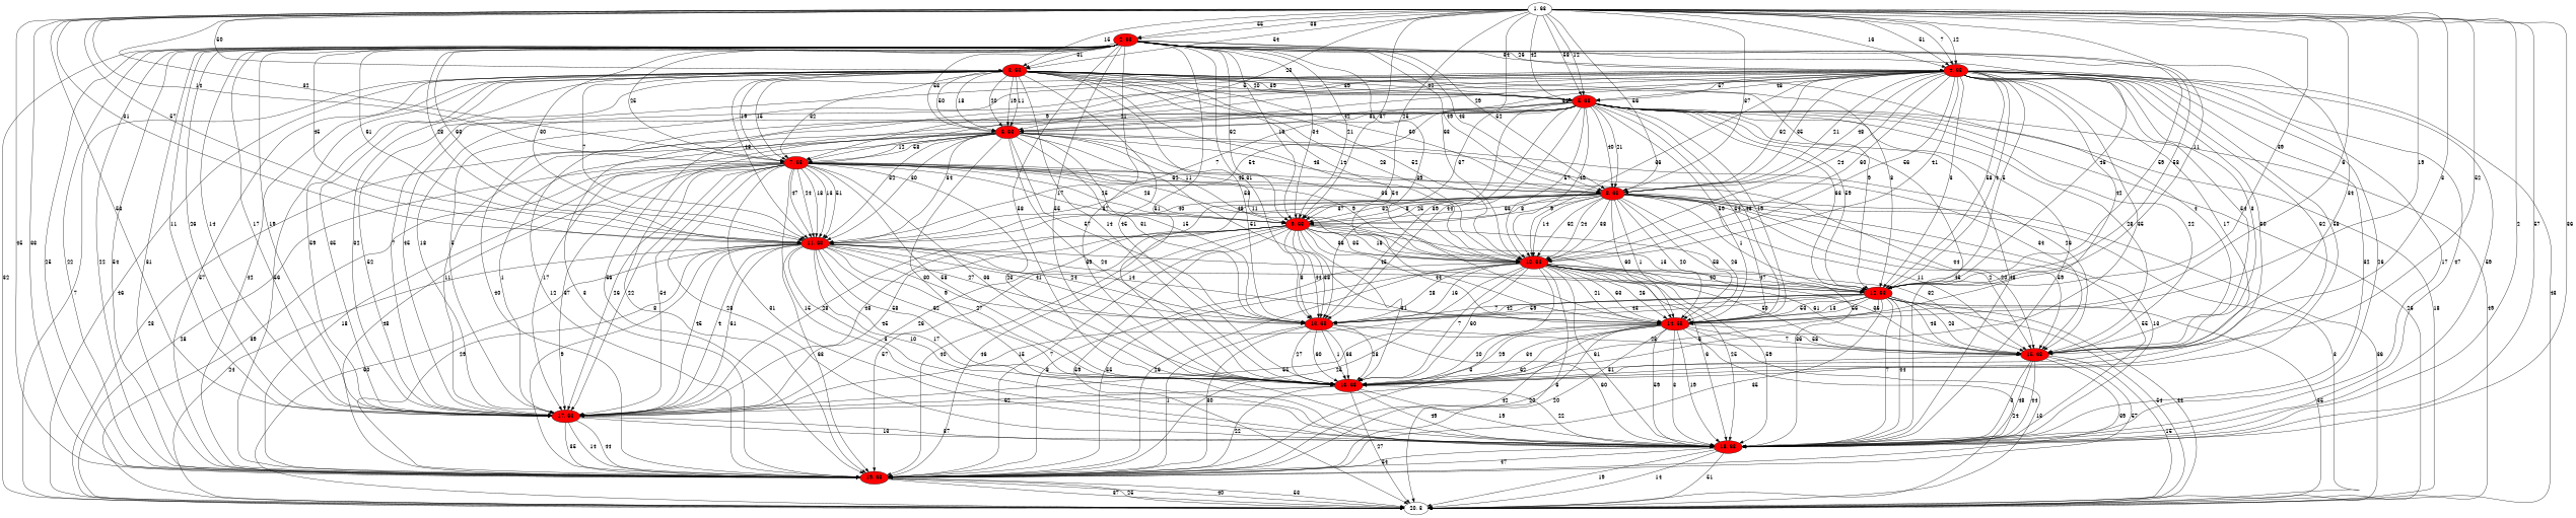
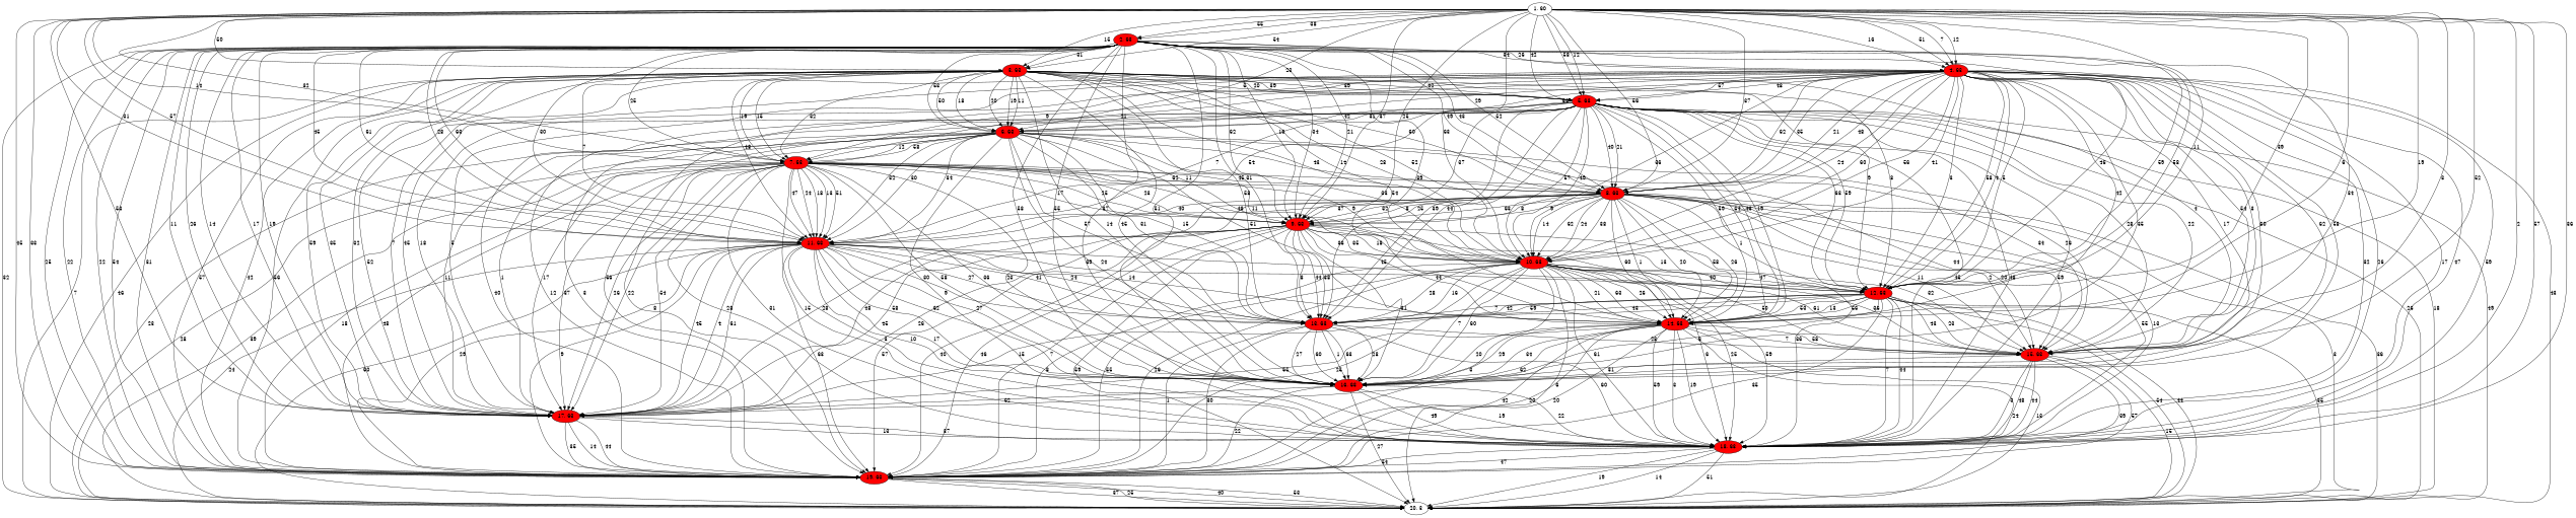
  digraph {
    node [fillcolor=red style=filled]
-   n1 [label="1, 63" fillcolor="" style=""]
+   n1 [label="1, 60" fillcolor="" style=""]
    n2 [label="2, 63"]
    n3 [label="3, 63"]
    n4 [label="4, 63"]
    n5 [label="5, 63"]
    n6 [label="6, 63"]
    n7 [label="7, 63"]
    n8 [label="8, 63"]
    n9 [label="9, 63"]
    n10 [label="10, 63"]
    n11 [label="11, 63"]
    n12 [label="12, 63"]
    n13 [label="14, 63"]
    n14 [label="15, 63"]
    n15 [label="17, 63"]
    n16 [label="18, 63"]
    n17 [label="19, 63"]
    n18 [label="13, 63"]
    n19 [label="16, 63"]
    n20 [label="20, 3" fillcolor="" style=""]
    n1 -> n2 [label=55]
    n1 -> n2 [label=38]
    n1 -> n3 [label=50]
    n1 -> n3 [label=15]
    n1 -> n3 [label=54]
    n1 -> n4 [label=51]
    n1 -> n4 [label=7]
    n1 -> n4 [label=12]
    n1 -> n4 [label=16]
    n1 -> n5 [label=42]
    n1 -> n5 [label=58]
    n1 -> n5 [label=12]
    n1 -> n6 [label=23]
    n1 -> n7 [label=14]
    n1 -> n7 [label=32]
    n1 -> n8 [label=56]
    n1 -> n8 [label=37]
    n1 -> n9 [label=37]
    n1 -> n9 [label=25]
    n1 -> n10 [label=63]
    n1 -> n11 [label=31]
    n1 -> n11 [label=57]
    n1 -> n12 [label=11]
    n1 -> n12 [label=39]
    n1 -> n13 [label=6]
    n1 -> n13 [label=19]
    n1 -> n14 [label=3]
    n1 -> n14 [label=52]
    n1 -> n15 [label=53]
    n1 -> n16 [label=2]
    n1 -> n16 [label=57]
    n1 -> n16 [label=36]
    n1 -> n17 [label=45]
    n1 -> n17 [label=33]
    n2 -> n3 [label=31]
    n2 -> n4 [label=34]
    n2 -> n4 [label=26]
    n2 -> n6 [label=53]
    n2 -> n7 [label=25]
    n2 -> n8 [label=43]
    n2 -> n8 [label=52]
    n2 -> n8 [label=49]
    n2 -> n9 [label=62]
    n2 -> n9 [label=13]
    n2 -> n9 [label=34]
    n2 -> n9 [label=21]
    n2 -> n11 [label=63]
    n2 -> n11 [label=30]
    n2 -> n11 [label=45]
    n2 -> n11 [label=61]
    n2 -> n11 [label=28]
    n2 -> n12 [label=59]
    n2 -> n12 [label=58]
    n2 -> n12 [label=46]
    n2 -> n13 [label=39]
    n2 -> n14 [label=34]
    n2 -> n15 [label=17]
    n2 -> n15 [label=19]
    n2 -> n15 [label=11]
    n2 -> n15 [label=26]
    n2 -> n15 [label=14]
    n2 -> n17 [label=54]
    n2 -> n17 [label=31]
    n2 -> n17 [label=25]
    n2 -> n17 [label=22]
    n2 -> n17 [label=22]
    n2 -> n18 [label=31]
    n2 -> n19 [label=51]
    n2 -> n19 [label=58]
    n2 -> n19 [label=55]
    n2 -> n19 [label=37]
    n2 -> n20 [label=32]
    n3 -> n5 [label=39]
    n3 -> n5 [label=39]
    n3 -> n5 [label=42]
    n3 -> n5 [label=5]
    n3 -> n5 [label=20]
    n3 -> n6 [label=50]
    n3 -> n6 [label=18]
    n3 -> n6 [label=20]
    n3 -> n6 [label=19]
    n3 -> n6 [label=11]
    n3 -> n7 [label=19]
    n3 -> n7 [label=15]
    n3 -> n7 [label=32]
    n3 -> n8 [label=60]
    n3 -> n10 [label=14]
    n3 -> n10 [label=28]
    n3 -> n10 [label=52]
    n3 -> n11 [label=7]
    n3 -> n11 [label=48]
    n3 -> n12 [label=9]
    n3 -> n12 [label=8]
    n3 -> n13 [label=54]
    n3 -> n14 [label=4]
    n3 -> n15 [label=59]
    n3 -> n15 [label=35]
    n3 -> n15 [label=32]
    n3 -> n17 [label=57]
    n3 -> n17 [label=42]
    n3 -> n17 [label=56]
    n3 -> n18 [label=58]
    n3 -> n19 [label=14]
    n3 -> n19 [label=45]
    n3 -> n20 [label=7]
    n3 -> n20 [label=46]
    n4 -> n5 [label=57]
    n4 -> n5 [label=48]
    n4 -> n6 [label=29]
    n4 -> n6 [label=63]
    n4 -> n7 [label=9]
    n4 -> n7 [label=21]
    n4 -> n8 [label=62]
    n4 -> n8 [label=35]
    n4 -> n8 [label=21]
    n4 -> n8 [label=48]
    n4 -> n10 [label=36]
    n4 -> n10 [label=24]
    n4 -> n10 [label=60]
    n4 -> n10 [label=56]
    n4 -> n10 [label=41]
    n4 -> n12 [label=58]
    n4 -> n12 [label=4]
    n4 -> n12 [label=5]
    n4 -> n12 [label=3]
    n4 -> n13 [label=42]
    n4 -> n14 [label=54]
    n4 -> n14 [label=3]
    n4 -> n15 [label=7]
    n4 -> n15 [label=45]
    n4 -> n15 [label=18]
    n4 -> n15 [label=5]
    n4 -> n16 [label=32]
    n4 -> n16 [label=26]
    n4 -> n16 [label=17]
    n4 -> n16 [label=47]
    n4 -> n16 [label=59]
    n4 -> n17 [label=56]
    n4 -> n19 [label=35]
    n4 -> n19 [label=17]
    n4 -> n19 [label=60]
    n4 -> n19 [label=62]
    n4 -> n19 [label=58]
    n4 -> n20 [label=43]
    n5 -> n6 [label=42]
    n5 -> n6 [label=31]
    n5 -> n8 [label=40]
    n5 -> n8 [label=21]
    n5 -> n9 [label=37]
    n5 -> n10 [label=49]
    n5 -> n10 [label=57]
    n5 -> n11 [label=54]
    n5 -> n11 [label=7]
    n5 -> n12 [label=63]
    n5 -> n12 [label=59]
    n5 -> n13 [label=59]
    n5 -> n13 [label=54]
    n5 -> n13 [label=43]
    n5 -> n13 [label=19]
    n5 -> n14 [label=28]
    n5 -> n14 [label=22]
    n5 -> n15 [label=52]
    n5 -> n16 [label=45]
    n5 -> n16 [label=48]
    n5 -> n16 [label=59]
    n5 -> n17 [label=40]
    n5 -> n17 [label=12]
    n5 -> n17 [label=3]
    n5 -> n18 [label=25]
    n5 -> n18 [label=39]
    n5 -> n18 [label=44]
    n5 -> n20 [label=26]
    n5 -> n20 [label=18]
    n5 -> n20 [label=49]
    n6 -> n7 [label=12]
    n6 -> n7 [label=58]
    n6 -> n8 [label=43]
    n6 -> n9 [label=11]
    n6 -> n10 [label=33]
    n6 -> n11 [label=34]
    n6 -> n11 [label=32]
    n6 -> n11 [label=30]
    n6 -> n13 [label=51]
    n6 -> n14 [label=34]
    n6 -> n14 [label=26]
    n6 -> n15 [label=11]
    n6 -> n15 [label=1]
    n6 -> n15 [label=17]
    n6 -> n16 [label=9]
    n6 -> n17 [label=8]
    n6 -> n18 [label=15]
    n6 -> n18 [label=57]
    n6 -> n18 [label=31]
    n6 -> n19 [label=24]
    n6 -> n20 [label=23]
    n7 -> n8 [label=62]
    n7 -> n8 [label=45]
    n7 -> n9 [label=23]
    n7 -> n9 [label=17]
    n7 -> n9 [label=25]
    n7 -> n10 [label=48]
    n7 -> n10 [label=11]
    n7 -> n10 [label=9]
    n7 -> n11 [label=47]
    n7 -> n11 [label=24]
    n7 -> n11 [label=18]
    n7 -> n11 [label=13]
    n7 -> n11 [label=51]
    n7 -> n14 [label=44]
    n7 -> n15 [label=37]
    n7 -> n15 [label=26]
    n7 -> n15 [label=22]
    n7 -> n15 [label=54]
    n7 -> n16 [label=28]
    n7 -> n16 [label=31]
    n7 -> n16 [label=15]
    n7 -> n17 [label=18]
    n7 -> n17 [label=48]
    n7 -> n19 [label=58]
    n7 -> n19 [label=36]
    n7 -> n19 [label=23]
    n7 -> n20 [label=28]
    n7 -> n20 [label=39]
    n8 -> n9 [label=32]
    n8 -> n9 [label=8]
    n8 -> n9 [label=63]
    n8 -> n9 [label=8]
    n8 -> n9 [label=9]
    n8 -> n10 [label=24]
    n8 -> n10 [label=38]
    n8 -> n10 [label=14]
    n8 -> n10 [label=62]
    n8 -> n11 [label=40]
    n8 -> n11 [label=37]
    n8 -> n12 [label=1]
    n8 -> n13 [label=60]
    n8 -> n13 [label=1]
    n8 -> n13 [label=20]
    n8 -> n13 [label=58]
    n8 -> n13 [label=26]
    n8 -> n14 [label=11]
    n8 -> n14 [label=2]
    n8 -> n14 [label=20]
    n8 -> n15 [label=28]
    n8 -> n15 [label=48]
    n8 -> n16 [label=55]
    n8 -> n16 [label=13]
    n8 -> n20 [label=3]
    n8 -> n20 [label=36]
    n9 -> n10 [label=36]
    n9 -> n10 [label=35]
    n9 -> n10 [label=18]
    n9 -> n12 [label=13]
    n9 -> n13 [label=44]
    n9 -> n14 [label=32]
    n9 -> n15 [label=45]
    n9 -> n15 [label=26]
    n9 -> n16 [label=36]
    n9 -> n17 [label=57]
    n9 -> n17 [label=40]
    n9 -> n17 [label=46]
    n9 -> n17 [label=7]
    n9 -> n18 [label=8]
    n9 -> n18 [label=44]
    n9 -> n18 [label=38]
    n9 -> n19 [label=31]
    n9 -> n20 [label=59]
    n10 -> n12 [label=40]
    n10 -> n12 [label=47]
    n10 -> n13 [label=21]
    n10 -> n13 [label=63]
    n10 -> n13 [label=26]
    n10 -> n14 [label=50]
    n10 -> n14 [label=61]
    n10 -> n14 [label=36]
    n10 -> n16 [label=61]
    n10 -> n16 [label=6]
    n10 -> n16 [label=25]
    n10 -> n16 [label=59]
    n10 -> n17 [label=8]
    n10 -> n17 [label=55]
    n10 -> n17 [label=26]
    n10 -> n17 [label=25]
    n10 -> n17 [label=3]
    n10 -> n18 [label=28]
    n10 -> n18 [label=16]
    n10 -> n19 [label=7]
    n10 -> n19 [label=60]
    n10 -> n20 [label=6]
    n11 -> n12 [label=39]
    n11 -> n12 [label=45]
    n11 -> n13 [label=14]
    n11 -> n15 [label=45]
    n11 -> n15 [label=4]
    n11 -> n15 [label=61]
    n11 -> n16 [label=17]
    n11 -> n16 [label=3]
    n11 -> n16 [label=10]
    n11 -> n17 [label=29]
    n11 -> n17 [label=9]
    n11 -> n17 [label=63]
    n11 -> n18 [label=30]
    n11 -> n18 [label=27]
    n11 -> n18 [label=41]
    n11 -> n18 [label=24]
    n11 -> n19 [label=58]
    n11 -> n19 [label=62]
    n11 -> n19 [label=27]
    n11 -> n20 [label=24]
    n11 -> n20 [label=60]
    n12 -> n13 [label=53]
    n12 -> n13 [label=13]
    n12 -> n13 [label=56]
    n12 -> n14 [label=43]
    n12 -> n14 [label=23]
    n12 -> n15 [label=15]
    n12 -> n16 [label=7]
    n12 -> n16 [label=44]
    n12 -> n17 [label=35]
    n12 -> n18 [label=7]
    n12 -> n18 [label=42]
    n12 -> n18 [label=59]
    n12 -> n18 [label=43]
    n12 -> n19 [label=6]
    n12 -> n20 [label=54]
    n12 -> n20 [label=44]
    n12 -> n20 [label=35]
    n13 -> n14 [label=7]
    n13 -> n14 [label=58]
    n13 -> n15 [label=55]
    n13 -> n15 [label=62]
    n13 -> n16 [label=59]
    n13 -> n16 [label=3]
    n13 -> n16 [label=19]
    n13 -> n17 [label=20]
    n13 -> n17 [label=42]
    n13 -> n17 [label=20]
    n13 -> n19 [label=20]
    n13 -> n19 [label=29]
    n13 -> n19 [label=34]
    n13 -> n20 [label=24]
    n13 -> n20 [label=13]
    n14 -> n16 [label=48]
    n14 -> n16 [label=44]
    n14 -> n16 [label=3]
    n14 -> n17 [label=39]
    n14 -> n17 [label=57]
    n14 -> n19 [label=31]
    n14 -> n20 [label=15]
    n15 -> n16 [label=13]
    n15 -> n16 [label=37]
    n15 -> n17 [label=35]
    n15 -> n17 [label=44]
    n15 -> n17 [label=14]
    n16 -> n17 [label=54]
    n16 -> n17 [label=47]
    n16 -> n20 [label=51]
    n16 -> n20 [label=19]
    n16 -> n20 [label=14]
    n17 -> n20 [label=40]
    n17 -> n20 [label=53]
    n17 -> n20 [label=37]
    n17 -> n20 [label=25]
    n18 -> n14 [label=28]
    n18 -> n16 [label=60]
    n18 -> n17 [label=1]
    n18 -> n17 [label=30]
    n18 -> n19 [label=28]
    n18 -> n19 [label=27]
    n18 -> n19 [label=60]
    n18 -> n19 [label=1]
    n18 -> n19 [label=63]
    n19 -> n15 [label=62]
    n19 -> n16 [label=22]
    n19 -> n16 [label=49]
    n19 -> n16 [label=19]
    n19 -> n17 [label=22]
    n19 -> n20 [label=27]
  }
